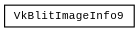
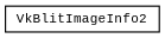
  digraph {
    rankdir=LR
    fontname="Liberation Mono"
-   n1 [color=black fillcolor=white fontname="Liberation Mono" fontsize=10 height=0.2 label=VkBlitImageInfo9 shape=record style=filled width=0.4]
+   n1 [color=black fillcolor=white fontname="Liberation Mono" fontsize=10 height=0.2 label=VkBlitImageInfo2 shape=record style=filled width=0.4]
  }
